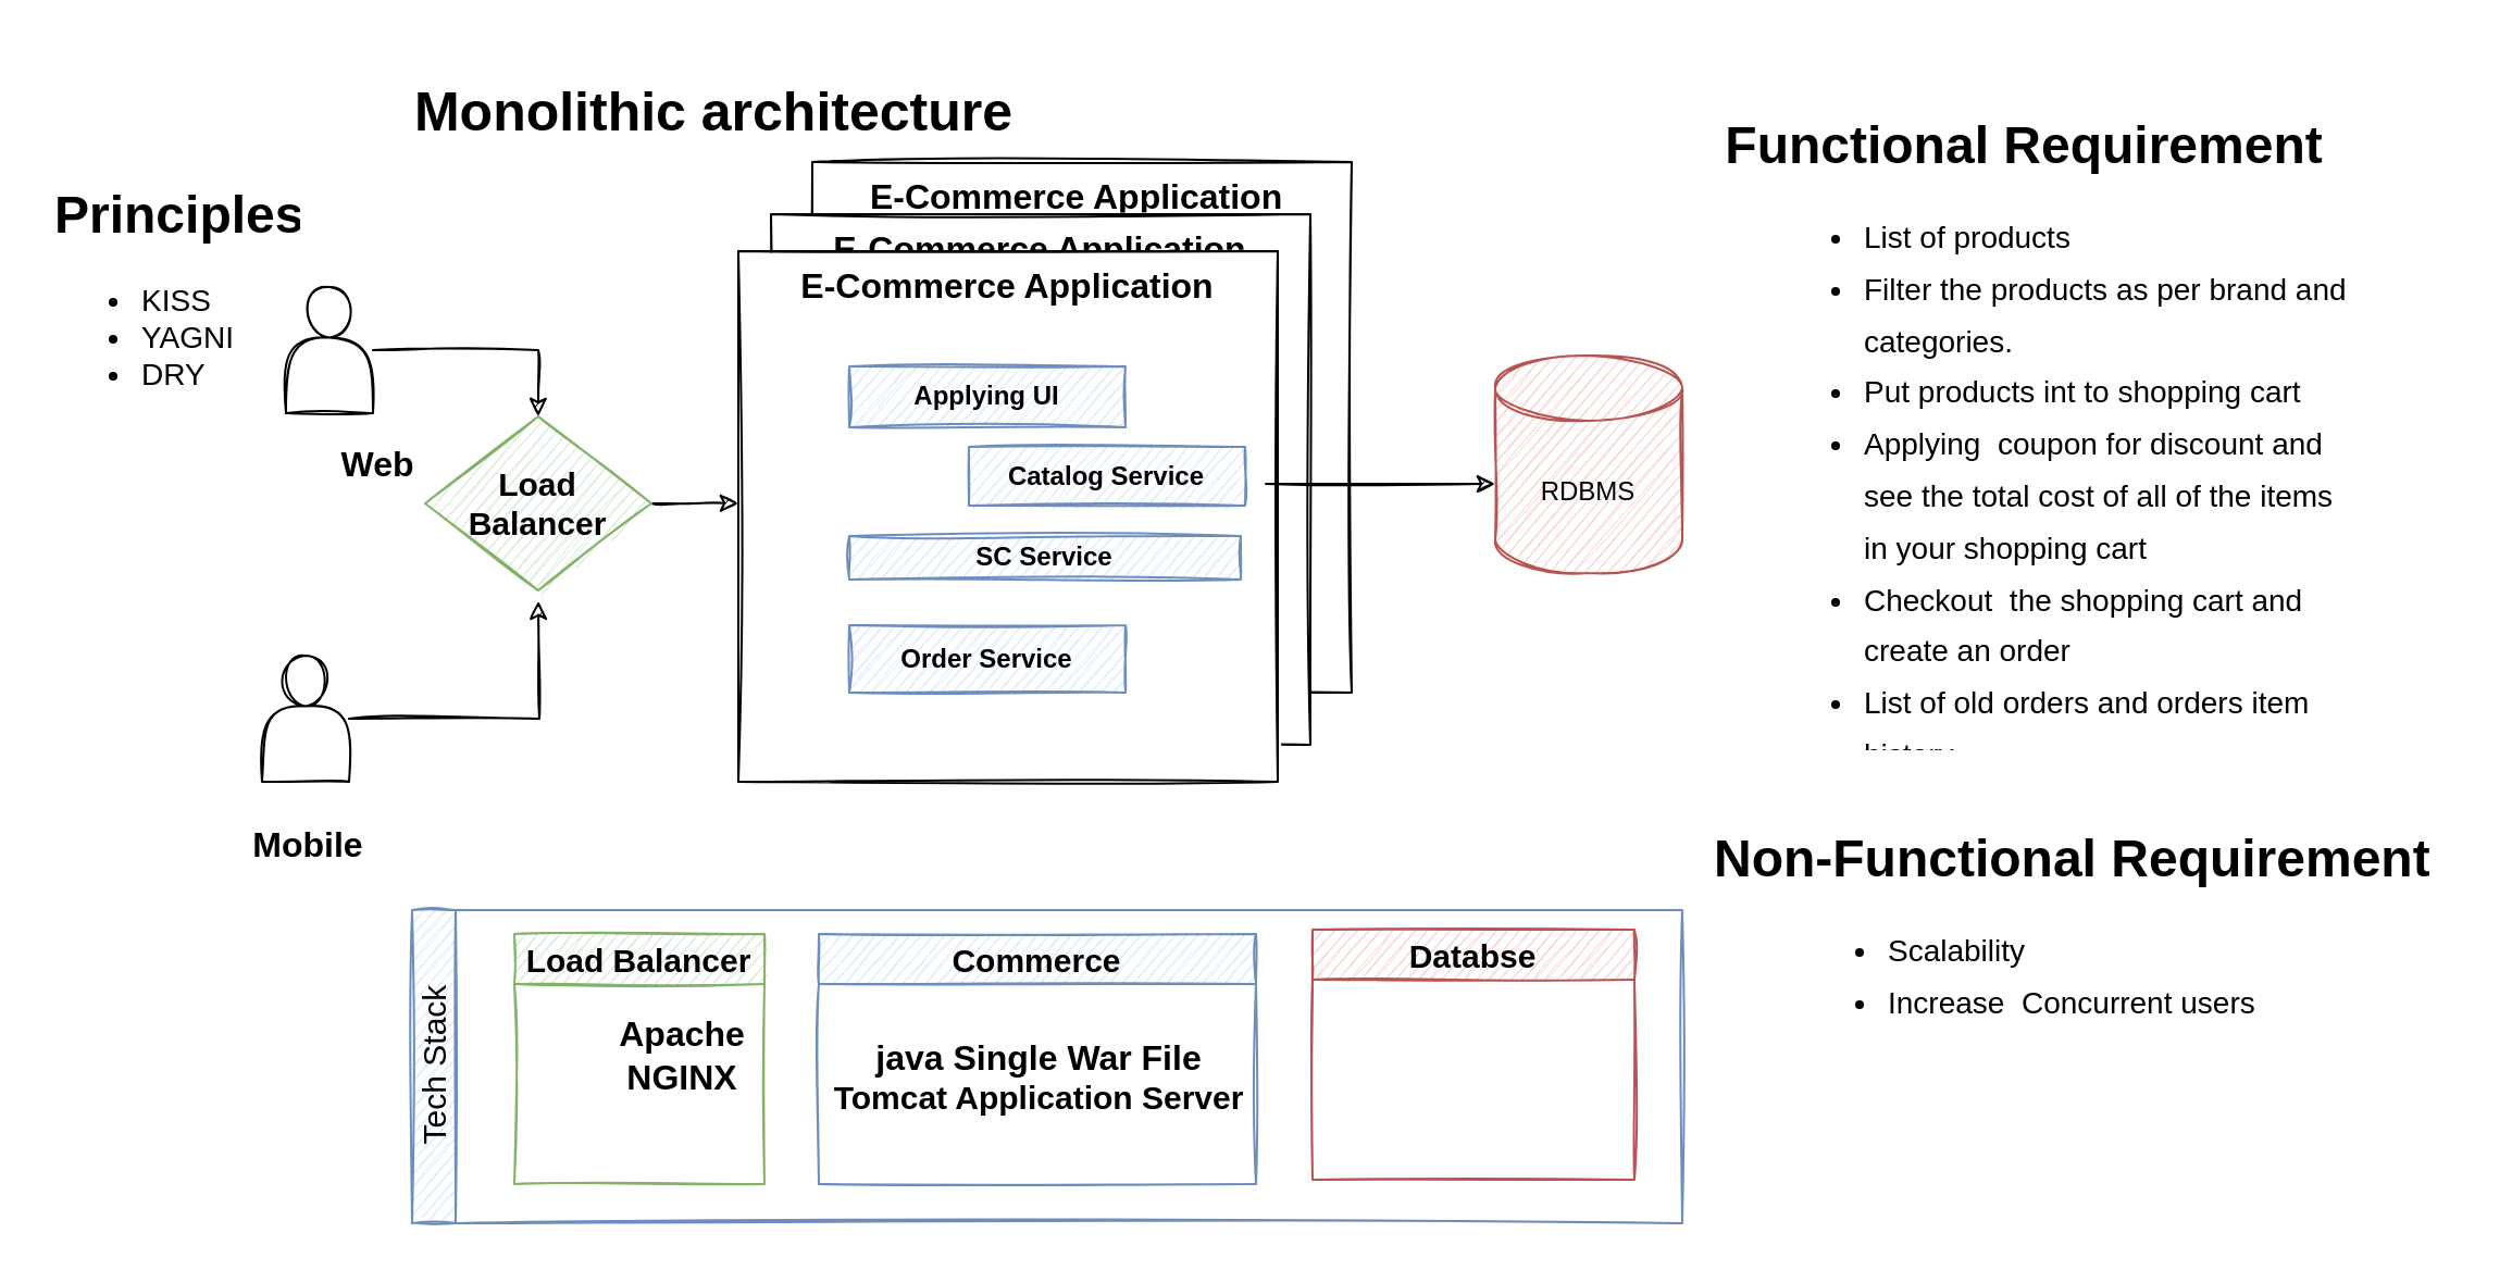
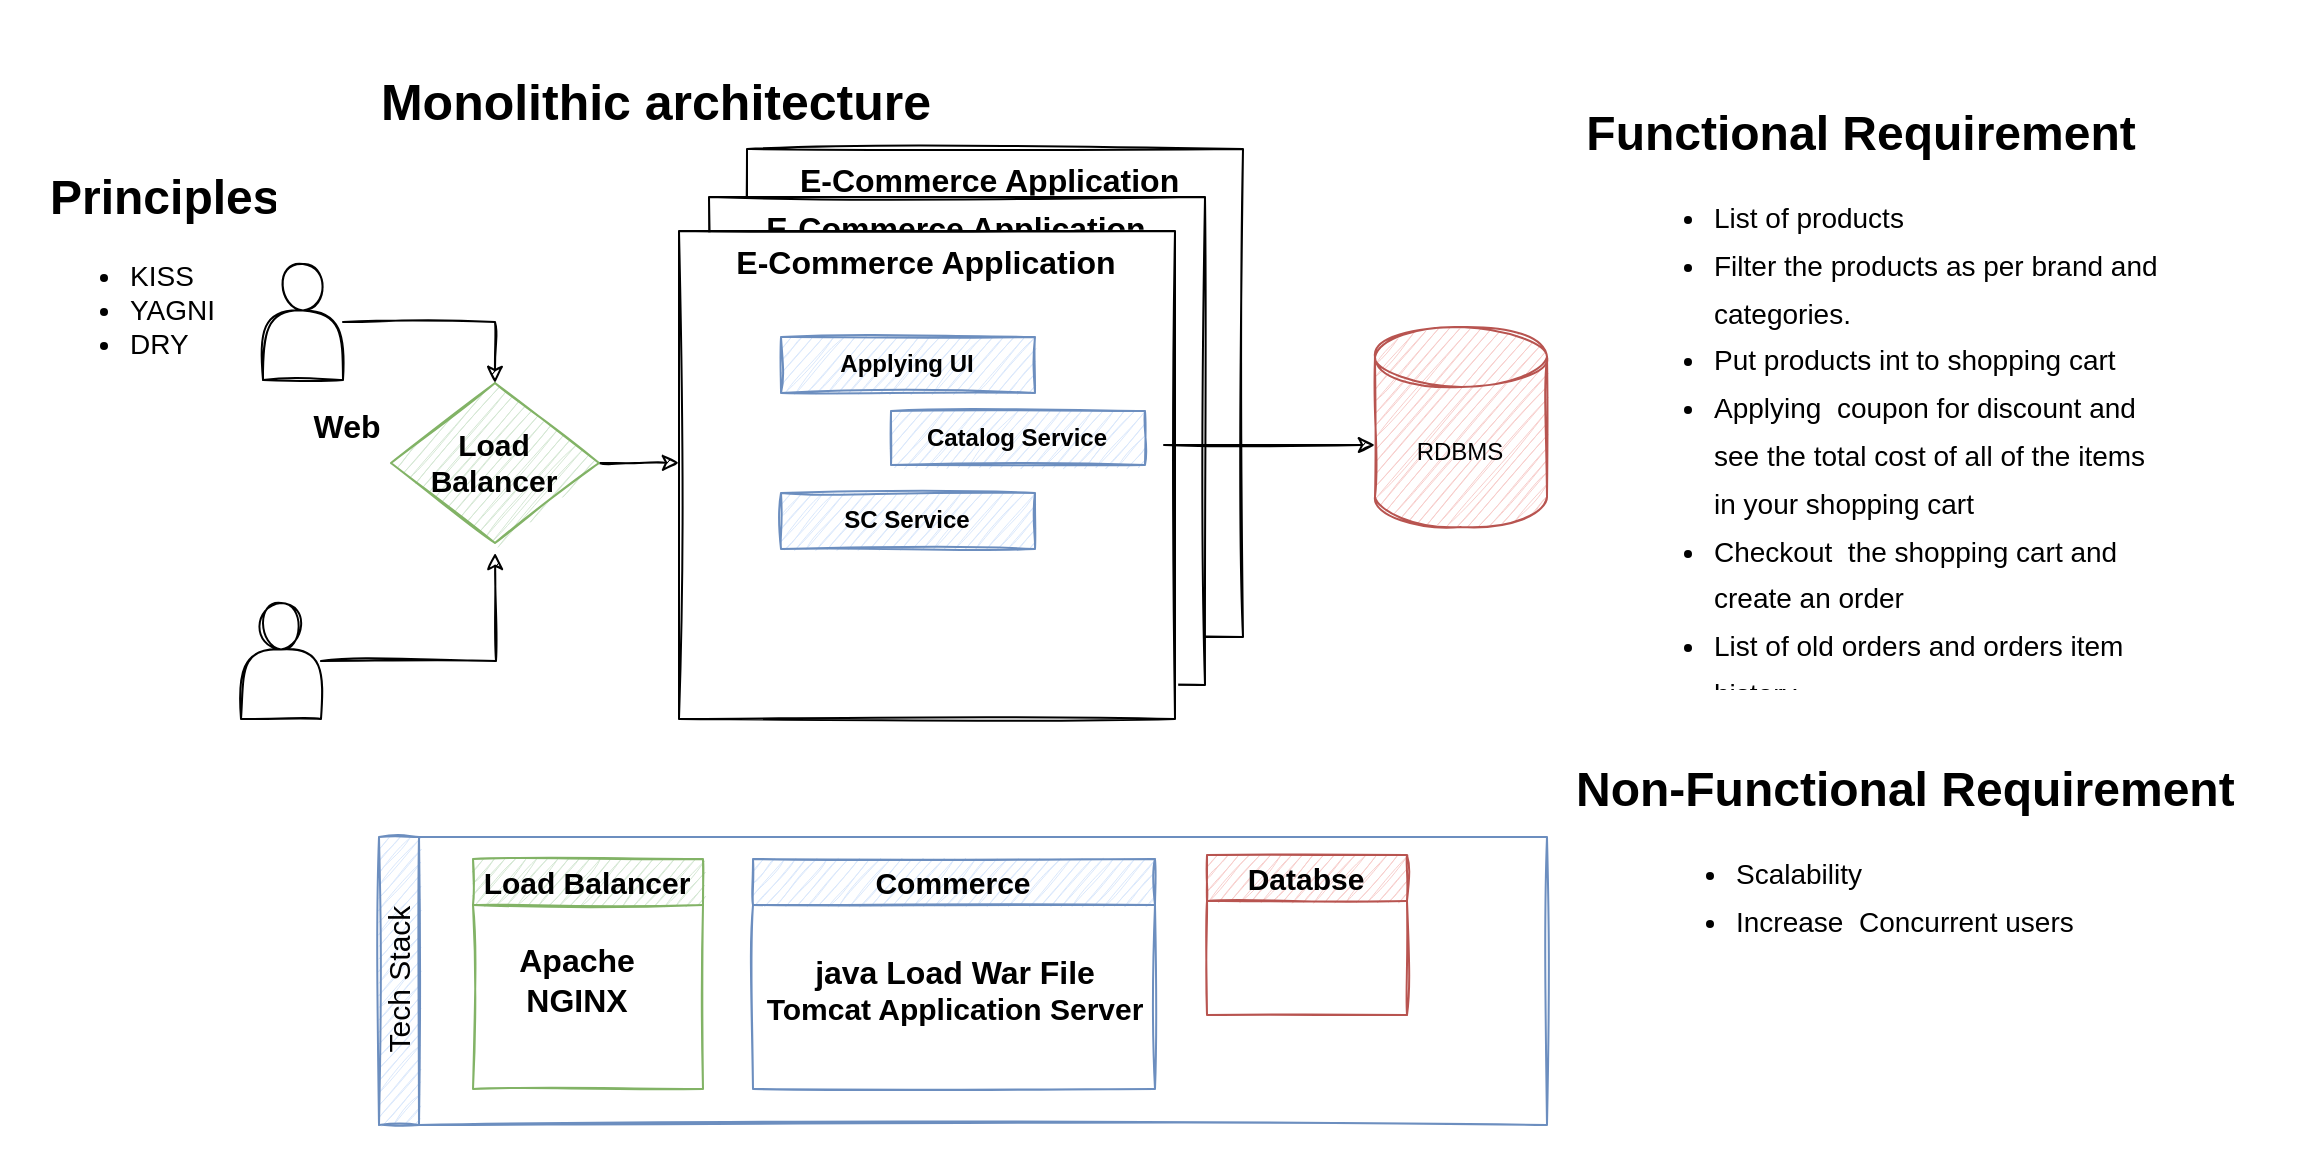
  <mxCell id="0" />
  <mxCell id="1" parent="0" />
  <mxCell id="2" value="&lt;b&gt;&lt;font style=&quot;font-size: 16px&quot;&gt;E-Commerce Application&amp;nbsp;&lt;/font&gt;&lt;/b&gt;" style="rounded=0;whiteSpace=wrap;html=1;sketch=1;align=center;verticalAlign=top;" parent="1" vertex="1"><mxGeometry x="373" y="74" width="248" height="244" as="geometry" /></mxCell>
  <mxCell id="3" value="&lt;b&gt;&lt;font style=&quot;font-size: 16px&quot;&gt;E-Commerce Application&lt;/font&gt;&lt;/b&gt;" style="rounded=0;whiteSpace=wrap;html=1;sketch=1;align=center;verticalAlign=top;" parent="1" vertex="1"><mxGeometry x="354" y="98" width="248" height="244" as="geometry" /></mxCell>
  <mxCell id="4" value="&lt;h1 style=&quot;text-align: center&quot;&gt;Functional Requirement&lt;/h1&gt;&lt;p style=&quot;font-size: 14px&quot;&gt;&lt;/p&gt;&lt;blockquote style=&quot;margin: 0px 0px 0px 40px ; border: none ; padding: 0px ; font-size: 14px&quot;&gt;&lt;ul style=&quot;line-height: 170%&quot;&gt;&lt;li&gt;List of products&lt;/li&gt;&lt;li&gt;Filter the products as per brand and categories.&lt;/li&gt;&lt;li&gt;Put products int to shopping cart&lt;/li&gt;&lt;li&gt;Applying&amp;nbsp; coupon for discount and see the total cost of all of the items in your shopping cart&lt;/li&gt;&lt;li&gt;Checkout&amp;nbsp; the shopping cart and create an order&lt;/li&gt;&lt;li&gt;List of old orders and orders item history&lt;/li&gt;&lt;/ul&gt;&lt;/blockquote&gt;&lt;p&gt;&lt;/p&gt;" style="text;html=1;strokeColor=none;fillColor=none;spacing=5;spacingTop=-20;whiteSpace=wrap;overflow=hidden;rounded=0;sketch=1;fontStyle=0;labelBorderColor=none;align=left;" parent="1" vertex="1"><mxGeometry x="772" y="47" width="315" height="298" as="geometry" /></mxCell>
  <mxCell id="5" value="&lt;h1&gt;Principles&lt;/h1&gt;&lt;p style=&quot;font-size: 14px&quot;&gt;&lt;/p&gt;&lt;ul style=&quot;font-size: 14px&quot;&gt;&lt;li&gt;KISS&lt;/li&gt;&lt;li&gt;YAGNI&lt;/li&gt;&lt;li&gt;DRY&lt;/li&gt;&lt;/ul&gt;&lt;p&gt;&lt;/p&gt;" style="text;html=1;strokeColor=none;fillColor=none;spacing=5;spacingTop=-20;whiteSpace=wrap;overflow=hidden;rounded=0;sketch=1;" parent="1" vertex="1"><mxGeometry x="20" y="79" width="121" height="110" as="geometry" /></mxCell>
  <mxCell id="6" value="&lt;font style=&quot;font-size: 25px&quot;&gt;&lt;b&gt;Monolithic architecture&lt;/b&gt;&lt;/font&gt;" style="text;html=1;strokeColor=none;fillColor=none;align=center;verticalAlign=middle;whiteSpace=wrap;rounded=0;sketch=1;" parent="1" vertex="1"><mxGeometry x="185" y="20" width="286" height="59" as="geometry" /></mxCell>
  <mxCell id="7" style="edgeStyle=orthogonalEdgeStyle;rounded=0;orthogonalLoop=1;jettySize=auto;html=1;entryX=0.5;entryY=0;entryDx=0;entryDy=0;sketch=1;" parent="1" source="8" target="22" edge="1"><mxGeometry relative="1" as="geometry" /></mxCell>
  <mxCell id="8" value="" style="shape=actor;whiteSpace=wrap;html=1;sketch=1;" parent="1" vertex="1"><mxGeometry x="131" y="131.5" width="40" height="58" as="geometry" /></mxCell>
  <mxCell id="9" value="&lt;b&gt;&lt;font style=&quot;font-size: 16px&quot;&gt;Web&lt;/font&gt;&lt;/b&gt;" style="text;html=1;strokeColor=none;fillColor=none;align=center;verticalAlign=middle;whiteSpace=wrap;rounded=0;sketch=1;" parent="1" vertex="1"><mxGeometry x="143.5" y="203" width="59" height="20" as="geometry" /></mxCell>
  <mxCell id="10" value="&lt;b&gt;&lt;font style=&quot;font-size: 16px&quot;&gt;E-Commerce Application&lt;/font&gt;&lt;/b&gt;" style="rounded=0;whiteSpace=wrap;html=1;sketch=1;align=center;verticalAlign=top;" parent="1" vertex="1"><mxGeometry x="339" y="115" width="248" height="244" as="geometry" /></mxCell>
  <mxCell id="11" value="RDBMS" style="shape=cylinder3;whiteSpace=wrap;html=1;boundedLbl=1;backgroundOutline=1;size=15;fillColor=#f8cecc;strokeColor=#b85450;sketch=1;" parent="1" vertex="1"><mxGeometry x="687" y="163" width="86" height="100" as="geometry" /></mxCell>
  <mxCell id="12" style="edgeStyle=orthogonalEdgeStyle;rounded=0;sketch=1;orthogonalLoop=1;jettySize=auto;html=1;entryX=0;entryY=0.418;entryDx=0;entryDy=0;entryPerimeter=0;" parent="1" edge="1"><mxGeometry relative="1" as="geometry"><mxPoint x="581.5" y="222.002" as="sourcePoint" /><mxPoint x="687" y="222.002" as="targetPoint" /></mxGeometry></mxCell>
  <mxCell id="13" value="Applying UI" style="rounded=0;whiteSpace=wrap;html=1;align=center;fontStyle=1;sketch=1;fillColor=#dae8fc;strokeColor=#6c8ebf;" parent="1" vertex="1"><mxGeometry x="390" y="168" width="127" height="28" as="geometry" /></mxCell>
  <mxCell id="14" value="Catalog Service" style="rounded=0;whiteSpace=wrap;html=1;align=center;fontStyle=1;sketch=1;fillColor=#dae8fc;strokeColor=#6c8ebf;" parent="1" vertex="1"><mxGeometry x="445" y="205" width="127" height="27" as="geometry" /></mxCell>
- <mxCell id="15" value="SC Service" style="rounded=0;whiteSpace=wrap;html=1;align=center;fontStyle=1;sketch=1;fillColor=#dae8fc;strokeColor=#6c8ebf;" parent="1" vertex="1"><mxGeometry x="390" y="246" width="180" height="20" as="geometry" /></mxCell>
- <mxCell id="16" value="Order Service" style="rounded=0;whiteSpace=wrap;html=1;align=center;fontStyle=1;sketch=1;fillColor=#dae8fc;strokeColor=#6c8ebf;" parent="1" vertex="1"><mxGeometry x="390" y="287" width="127" height="31" as="geometry" /></mxCell>
+ <mxCell id="15" value="SC Service" style="rounded=0;whiteSpace=wrap;html=1;align=center;fontStyle=1;sketch=1;fillColor=#dae8fc;strokeColor=#6c8ebf;" parent="1" vertex="1"><mxGeometry x="390" y="246" width="127" height="28" as="geometry" /></mxCell>
  <mxCell id="17" value="&lt;h1 style=&quot;text-align: center&quot;&gt;Non-Functional Requirement&lt;/h1&gt;&lt;p style=&quot;font-size: 14px&quot;&gt;&lt;/p&gt;&lt;blockquote style=&quot;margin: 0px 0px 0px 40px ; border: none ; padding: 0px ; font-size: 14px&quot;&gt;&lt;ul style=&quot;line-height: 170%&quot;&gt;&lt;li&gt;Scalability&lt;/li&gt;&lt;li&gt;Increase&amp;nbsp; Concurrent users&lt;/li&gt;&lt;/ul&gt;&lt;/blockquote&gt;&lt;p&gt;&lt;/p&gt;" style="text;html=1;strokeColor=none;fillColor=none;spacing=5;spacingTop=-20;whiteSpace=wrap;overflow=hidden;rounded=0;sketch=1;fontStyle=0;labelBorderColor=none;align=left;" parent="1" vertex="1"><mxGeometry x="783" y="375" width="350" height="107" as="geometry" /></mxCell>
  <mxCell id="18" style="edgeStyle=orthogonalEdgeStyle;rounded=0;orthogonalLoop=1;jettySize=auto;html=1;sketch=1;" parent="1" source="19" edge="1"><mxGeometry relative="1" as="geometry"><mxPoint x="247" y="276" as="targetPoint" /></mxGeometry></mxCell>
  <mxCell id="19" value="" style="shape=actor;whiteSpace=wrap;html=1;sketch=1;" parent="1" vertex="1"><mxGeometry x="120" y="301" width="40" height="58" as="geometry" /></mxCell>
- <mxCell id="20" value="&lt;b&gt;&lt;font style=&quot;font-size: 16px&quot;&gt;Mobile&lt;/font&gt;&lt;/b&gt;" style="text;html=1;strokeColor=none;fillColor=none;align=center;verticalAlign=middle;whiteSpace=wrap;rounded=0;sketch=1;" parent="1" vertex="1"><mxGeometry x="112" y="378" width="59" height="20" as="geometry" /></mxCell>
  <mxCell id="21" style="edgeStyle=orthogonalEdgeStyle;rounded=0;orthogonalLoop=1;jettySize=auto;html=1;entryX=0;entryY=0.475;entryDx=0;entryDy=0;entryPerimeter=0;sketch=1;" parent="1" source="22" target="10" edge="1"><mxGeometry relative="1" as="geometry" /></mxCell>
  <mxCell id="22" value="&lt;b&gt;&lt;font style=&quot;font-size: 15px&quot;&gt;Load Balancer&lt;/font&gt;&lt;/b&gt;" style="rhombus;whiteSpace=wrap;html=1;fillColor=#d5e8d4;shadow=0;sketch=1;rounded=0;strokeColor=#82b366;" parent="1" vertex="1"><mxGeometry x="195" y="191" width="104" height="80" as="geometry" /></mxCell>
  <mxCell id="23" value="Tech Stack" style="swimlane;html=1;horizontal=0;startSize=20;sketch=1;fontSize=15;fontStyle=0;fillColor=#dae8fc;strokeColor=#6c8ebf;" vertex="1" parent="1"><mxGeometry x="189" y="418" width="584" height="144" as="geometry" /></mxCell>
  <mxCell id="24" value="Load Balancer" style="swimlane;sketch=1;fontSize=15;fillColor=#d5e8d4;strokeColor=#82b366;" vertex="1" parent="23"><mxGeometry x="47" y="11" width="115" height="115" as="geometry" /></mxCell>
- <mxCell id="25" value="&lt;b style=&quot;font-size: 16px&quot;&gt;Apache&lt;br&gt;NGINX&lt;/b&gt;" style="text;html=1;align=center;verticalAlign=middle;resizable=0;points=[];autosize=1;fontSize=15;" vertex="1" parent="24"><mxGeometry x="43" y="36" width="68" height="40" as="geometry" /></mxCell>
+ <mxCell id="25" value="&lt;b style=&quot;font-size: 16px&quot;&gt;Apache&lt;br&gt;NGINX&lt;/b&gt;" style="text;html=1;align=center;verticalAlign=middle;resizable=0;points=[];autosize=1;fontSize=15;" vertex="1" parent="24"><mxGeometry x="18" y="41" width="68" height="40" as="geometry" /></mxCell>
  <mxCell id="26" value="Commerce" style="swimlane;sketch=1;fontSize=15;fillColor=#dae8fc;strokeColor=#6c8ebf;" vertex="1" parent="23"><mxGeometry x="187" y="11" width="201" height="115" as="geometry" /></mxCell>
- <mxCell id="27" value="&lt;b&gt;&lt;span style=&quot;font-size: 16px&quot;&gt;java Single War File&lt;br&gt;&lt;/span&gt;Tomcat Application Server&lt;/b&gt;" style="text;html=1;align=center;verticalAlign=middle;resizable=0;points=[];autosize=1;fontSize=15;" vertex="1" parent="26"><mxGeometry x="1.5" y="46" width="198" height="40" as="geometry" /></mxCell>
- <mxCell id="28" value="Databse" style="swimlane;sketch=1;fontSize=15;startSize=23;fillColor=#f8cecc;strokeColor=#b85450;" vertex="1" parent="23"><mxGeometry x="414" y="9" width="148" height="115" as="geometry" /></mxCell>
+ <mxCell id="27" value="&lt;b&gt;&lt;span style=&quot;font-size: 16px&quot;&gt;java Load War File&lt;br&gt;&lt;/span&gt;Tomcat Application Server&lt;/b&gt;" style="text;html=1;align=center;verticalAlign=middle;resizable=0;points=[];autosize=1;fontSize=15;" vertex="1" parent="26"><mxGeometry x="1.5" y="46" width="198" height="40" as="geometry" /></mxCell>
+ <mxCell id="28" value="Databse" style="swimlane;sketch=1;fontSize=15;startSize=23;fillColor=#f8cecc;strokeColor=#b85450;" vertex="1" parent="23"><mxGeometry x="414" y="9" width="100" height="80" as="geometry" /></mxCell>
